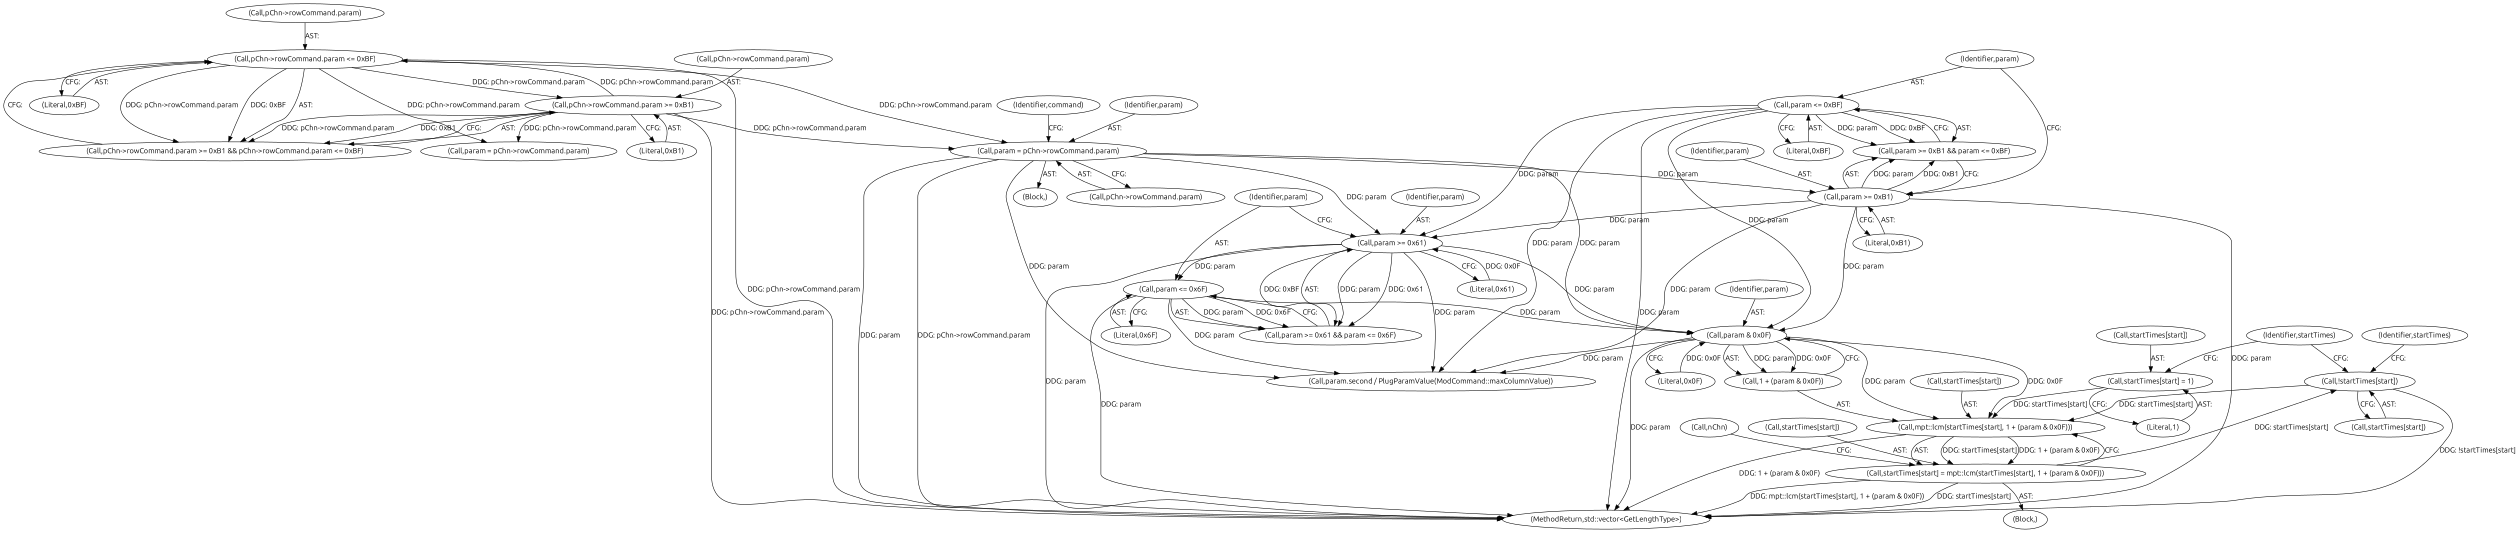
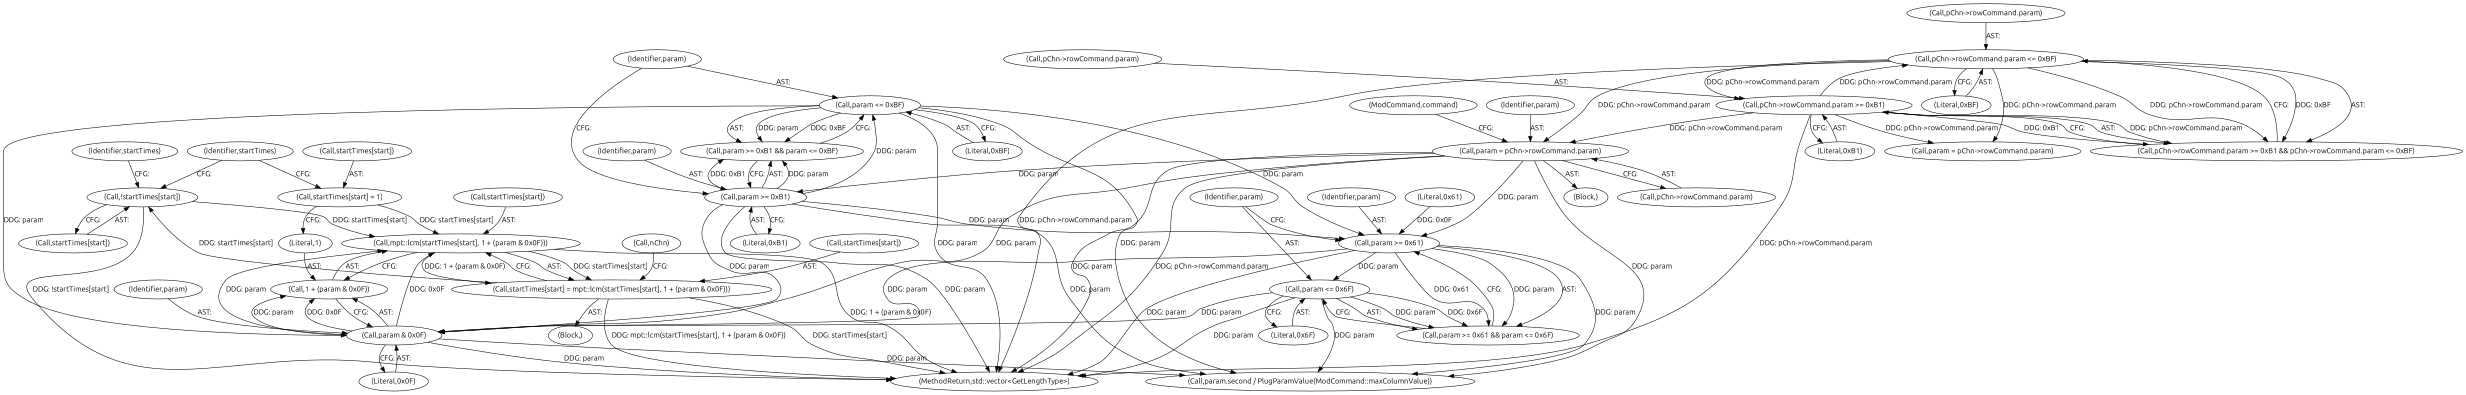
  digraph {
    fontname=Ubuntu
    node [fontname=Ubuntu]
    edge [fontname=Ubuntu]
    n1 [label="(Call,!startTimes[start])"]
    n2 [label="(Call,mpt::lcm(startTimes[start], 1 + (param & 0x0F)))"]
    n3 [label="(MethodReturn,std::vector<GetLengthType>)"]
    n4 [label="(Call,startTimes[start])"]
    n5 [label="(Call,startTimes[start] = mpt::lcm(startTimes[start], 1 + (param & 0x0F)))"]
    n6 [label="(Call,1 + (param & 0x0F))"]
    n7 [label="(Block,)"]
    n8 [label="(Call,param & 0x0F)"]
    n9 [label="(Call,startTimes[start] = 1)"]
    n10 [label="(Literal,1)"]
    n11 [label="(Call,param.second / PlugParamValue(ModCommand::maxColumnValue))"]
    n12 [label="(Literal,0x0F)"]
    n13 [label="(Call,param <= 0xBF)"]
    n14 [label="(Call,param >= 0x61)"]
    n15 [label="(Call,param >= 0xB1 && param <= 0xBF)"]
    n16 [label="(Literal,0xBF)"]
    n17 [label="(Call,param <= 0x6F)"]
    n18 [label="(Call,param >= 0x61 && param <= 0x6F)"]
    n19 [label="(Literal,0x61)"]
    n20 [label="(Call,param >= 0xB1)"]
    n21 [label="(Literal,0xB1)"]
    n22 [label="(Call,param = pChn->rowCommand.param)"]
    n23 [label="(Block,)"]
    n24 [label="(Call,pChn->rowCommand.param)"]
    n25 [label="(Call,pChn->rowCommand.param <= 0xBF)"]
    n26 [label="(Call,pChn->rowCommand.param >= 0xB1)"]
    n27 [label="(Literal,0xBF)"]
    n28 [label="(Call,pChn->rowCommand.param >= 0xB1 && pChn->rowCommand.param <= 0xBF)"]
    n29 [label="(Call,param = pChn->rowCommand.param)"]
    n30 [label="(Literal,0xB1)"]
    n31 [label="(Literal,0x6F)"]
    n32 [label="(Identifier,param)"]
    n33 [label="(Call,startTimes[start])"]
    n34 [label="(Call,startTimes[start])"]
    n35 [label="(Identifier,startTimes)"]
    n36 [label="(Call,startTimes[start])"]
    n37 [label="(Call,nChn)"]
-   n38 [label="(Identifier,command)"]
+   n38 [label="(ModCommand,command)"]
    n39 [label="(Call,pChn->rowCommand.param)"]
    n40 [label="(Identifier,param)"]
    n41 [label="(Identifier,startTimes)"]
    n42 [label="(Call,pChn->rowCommand.param)"]
    n43 [label="(Identifier,param)"]
    n44 [label="(Identifier,param)"]
    n45 [label="(Identifier,param)"]
    n46 [label="(Identifier,param)"]
    n1 -> n2 [label="DDG: startTimes[start]"]
    n1 -> n3 [label="DDG: !startTimes[start]"]
    n1 -> n4 [label="CFG: "]
    n2 -> n3 [label="DDG: 1 + (param & 0x0F)"]
    n2 -> n5 [label="AST: "]
    n2 -> n5 [label="DDG: startTimes[start]"]
    n2 -> n5 [label="DDG: 1 + (param & 0x0F)"]
+   n2 -> n6 [label="CFG: "]
    n4 -> n1 [label="AST: "]
    n5 -> n1 [label="DDG: startTimes[start]"]
    n5 -> n2 [label="CFG: "]
    n5 -> n3 [label="DDG: startTimes[start]"]
    n5 -> n3 [label="DDG: mpt::lcm(startTimes[start], 1 + (param & 0x0F))"]
    n5 -> n7 [label="AST: "]
    n6 -> n2 [label="AST: "]
    n6 -> n8 [label="CFG: "]
    n8 -> n2 [label="DDG: param"]
    n8 -> n2 [label="DDG: 0x0F"]
    n8 -> n3 [label="DDG: param"]
    n8 -> n6 [label="AST: "]
    n8 -> n6 [label="DDG: param"]
    n8 -> n6 [label="DDG: 0x0F"]
    n8 -> n11 [label="DDG: param"]
    n8 -> n12 [label="CFG: "]
    n9 -> n2 [label="DDG: startTimes[start]"]
    n9 -> n10 [label="CFG: "]
-   n10 -> n9 [label="AST: "]
-   n12 -> n8 [label="DDG: 0x0F"]
+   n10 -> n6 [label="AST: "]
+   n12 -> n8 [label="AST: "]
    n13 -> n3 [label="DDG: param"]
    n13 -> n8 [label="DDG: param"]
    n13 -> n11 [label="DDG: param"]
    n13 -> n14 [label="DDG: param"]
    n13 -> n15 [label="AST: "]
    n13 -> n15 [label="DDG: param"]
    n13 -> n15 [label="DDG: 0xBF"]
    n13 -> n16 [label="CFG: "]
    n14 -> n3 [label="DDG: param"]
    n14 -> n8 [label="DDG: param"]
    n14 -> n11 [label="DDG: param"]
    n14 -> n17 [label="DDG: param"]
    n14 -> n18 [label="AST: "]
    n14 -> n18 [label="DDG: param"]
    n14 -> n18 [label="DDG: 0x61"]
-   n14 -> n19 [label="CFG: "]
    n15 -> n13 [label="CFG: "]
    n15 -> n20 [label="CFG: "]
    n16 -> n13 [label="AST: "]
    n17 -> n3 [label="DDG: param"]
    n17 -> n8 [label="DDG: param"]
    n17 -> n11 [label="DDG: param"]
    n17 -> n18 [label="AST: "]
    n17 -> n18 [label="DDG: param"]
    n17 -> n18 [label="DDG: 0x6F"]
    n17 -> n31 [label="CFG: "]
-   n18 -> n14 [label="DDG: 0xBF"]
+   n18 -> n14 [label="CFG: "]
    n18 -> n17 [label="CFG: "]
    n19 -> n14 [label="DDG: 0x0F"]
    n20 -> n3 [label="DDG: param"]
    n20 -> n8 [label="DDG: param"]
    n20 -> n11 [label="DDG: param"]
+   n20 -> n13 [label="DDG: param"]
    n20 -> n14 [label="DDG: param"]
    n20 -> n15 [label="AST: "]
    n20 -> n15 [label="DDG: param"]
    n20 -> n15 [label="DDG: 0xB1"]
    n20 -> n21 [label="CFG: "]
    n21 -> n20 [label="AST: "]
    n22 -> n3 [label="DDG: param"]
    n22 -> n3 [label="DDG: pChn->rowCommand.param"]
    n22 -> n8 [label="DDG: param"]
    n22 -> n11 [label="DDG: param"]
    n22 -> n14 [label="DDG: param"]
    n22 -> n20 [label="DDG: param"]
    n22 -> n23 [label="AST: "]
    n22 -> n24 [label="CFG: "]
    n24 -> n22 [label="AST: "]
    n25 -> n3 [label="DDG: pChn->rowCommand.param"]
    n25 -> n22 [label="DDG: pChn->rowCommand.param"]
    n25 -> n26 [label="DDG: pChn->rowCommand.param"]
    n25 -> n27 [label="CFG: "]
    n25 -> n28 [label="AST: "]
    n25 -> n28 [label="DDG: pChn->rowCommand.param"]
    n25 -> n28 [label="DDG: 0xBF"]
    n25 -> n29 [label="DDG: pChn->rowCommand.param"]
    n26 -> n3 [label="DDG: pChn->rowCommand.param"]
    n26 -> n22 [label="DDG: pChn->rowCommand.param"]
    n26 -> n25 [label="DDG: pChn->rowCommand.param"]
    n26 -> n28 [label="AST: "]
    n26 -> n28 [label="DDG: pChn->rowCommand.param"]
    n26 -> n28 [label="DDG: 0xB1"]
    n26 -> n29 [label="DDG: pChn->rowCommand.param"]
    n26 -> n30 [label="CFG: "]
    n27 -> n25 [label="AST: "]
    n28 -> n25 [label="CFG: "]
    n28 -> n26 [label="CFG: "]
    n30 -> n26 [label="AST: "]
    n31 -> n17 [label="AST: "]
    n32 -> n20 [label="AST: "]
    n33 -> n2 [label="AST: "]
    n34 -> n5 [label="AST: "]
    n35 -> n1 [label="CFG: "]
    n35 -> n9 [label="CFG: "]
    n36 -> n9 [label="AST: "]
    n37 -> n5 [label="CFG: "]
    n38 -> n22 [label="CFG: "]
    n39 -> n26 [label="AST: "]
    n40 -> n22 [label="AST: "]
    n41 -> n1 [label="CFG: "]
    n42 -> n25 [label="AST: "]
    n43 -> n14 [label="CFG: "]
    n43 -> n17 [label="AST: "]
    n44 -> n13 [label="AST: "]
    n44 -> n20 [label="CFG: "]
    n45 -> n14 [label="AST: "]
    n46 -> n8 [label="AST: "]
  }
